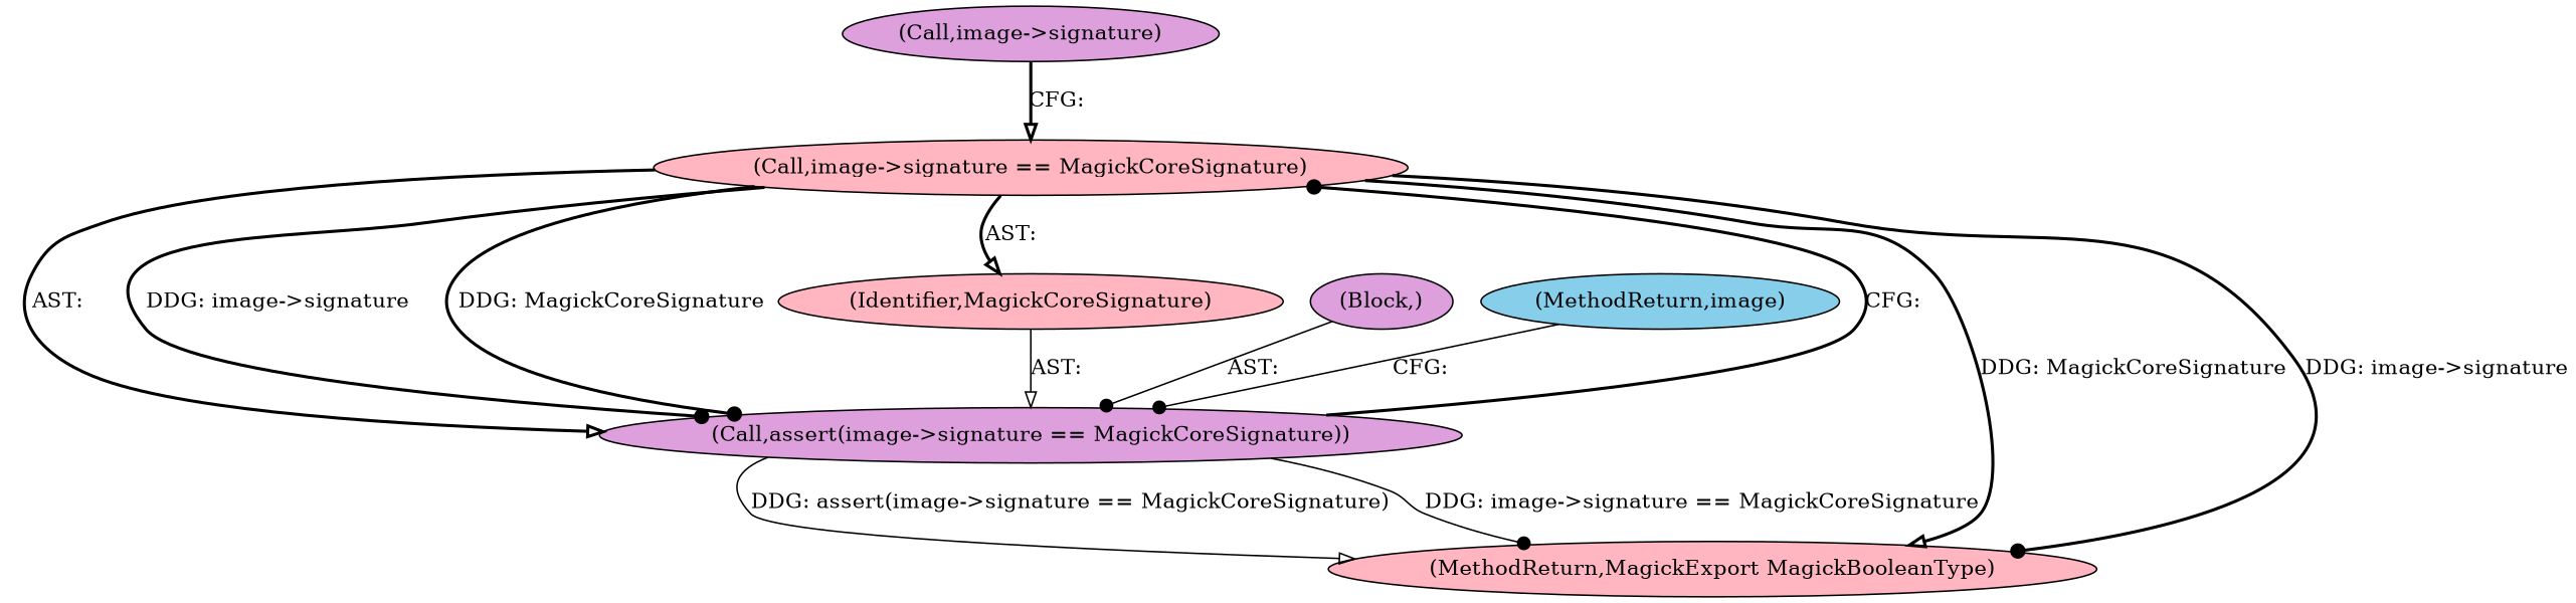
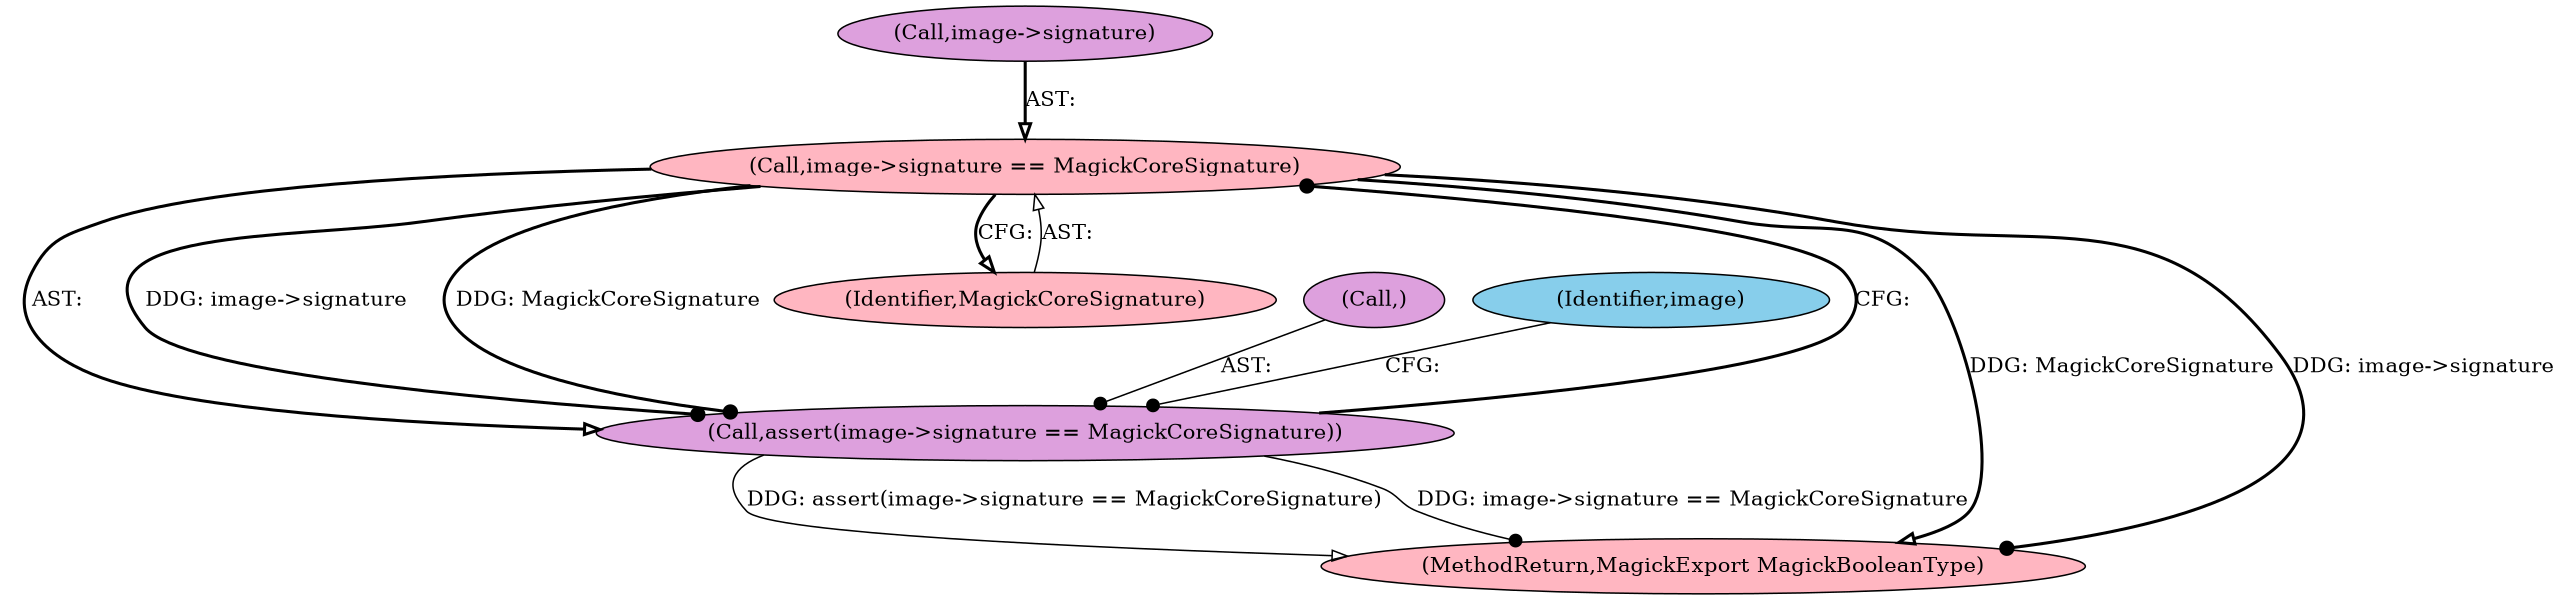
  digraph {
    node [fillcolor=lightpink style=filled]
    edge [arrowhead=dot style=bold]
    n1 [label="(Call,image->signature == MagickCoreSignature)"]
    n2 [fillcolor=plum label="(Call,assert(image->signature == MagickCoreSignature))"]
    n3 [label="(Identifier,MagickCoreSignature)"]
    n4 [label="(MethodReturn,MagickExport MagickBooleanType)"]
-   n5 [fillcolor=plum label="(Block,)"]
+   n5 [fillcolor=plum label="(Call,)"]
    n6 [fillcolor=plum label="(Call,image->signature)"]
-   n7 [fillcolor=skyblue label="(MethodReturn,image)"]
+   n7 [fillcolor=skyblue label="(Identifier,image)"]
    n1 -> n2 [arrowhead=onormal label="AST: "]
    n1 -> n2 [label="DDG: image->signature"]
    n1 -> n2 [label="DDG: MagickCoreSignature"]
-   n1 -> n3 [arrowhead=onormal label="AST: "]
+   n1 -> n3 [arrowhead=onormal label="CFG: "]
    n1 -> n4 [arrowhead=onormal label="DDG: MagickCoreSignature"]
    n1 -> n4 [label="DDG: image->signature"]
    n2 -> n1 [label="CFG: "]
    n2 -> n4 [arrowhead=onormal label="DDG: assert(image->signature == MagickCoreSignature)" style=solid]
    n2 -> n4 [label="DDG: image->signature == MagickCoreSignature" style=solid]
-   n3 -> n2 [arrowhead=onormal label="AST: " style=solid]
+   n3 -> n1 [arrowhead=onormal label="AST: " style=solid]
    n5 -> n2 [label="AST: " style=solid]
-   n6 -> n1 [arrowhead=onormal label="CFG: "]
+   n6 -> n1 [arrowhead=onormal label="AST: "]
    n7 -> n2 [label="CFG: " style=solid]
  }
